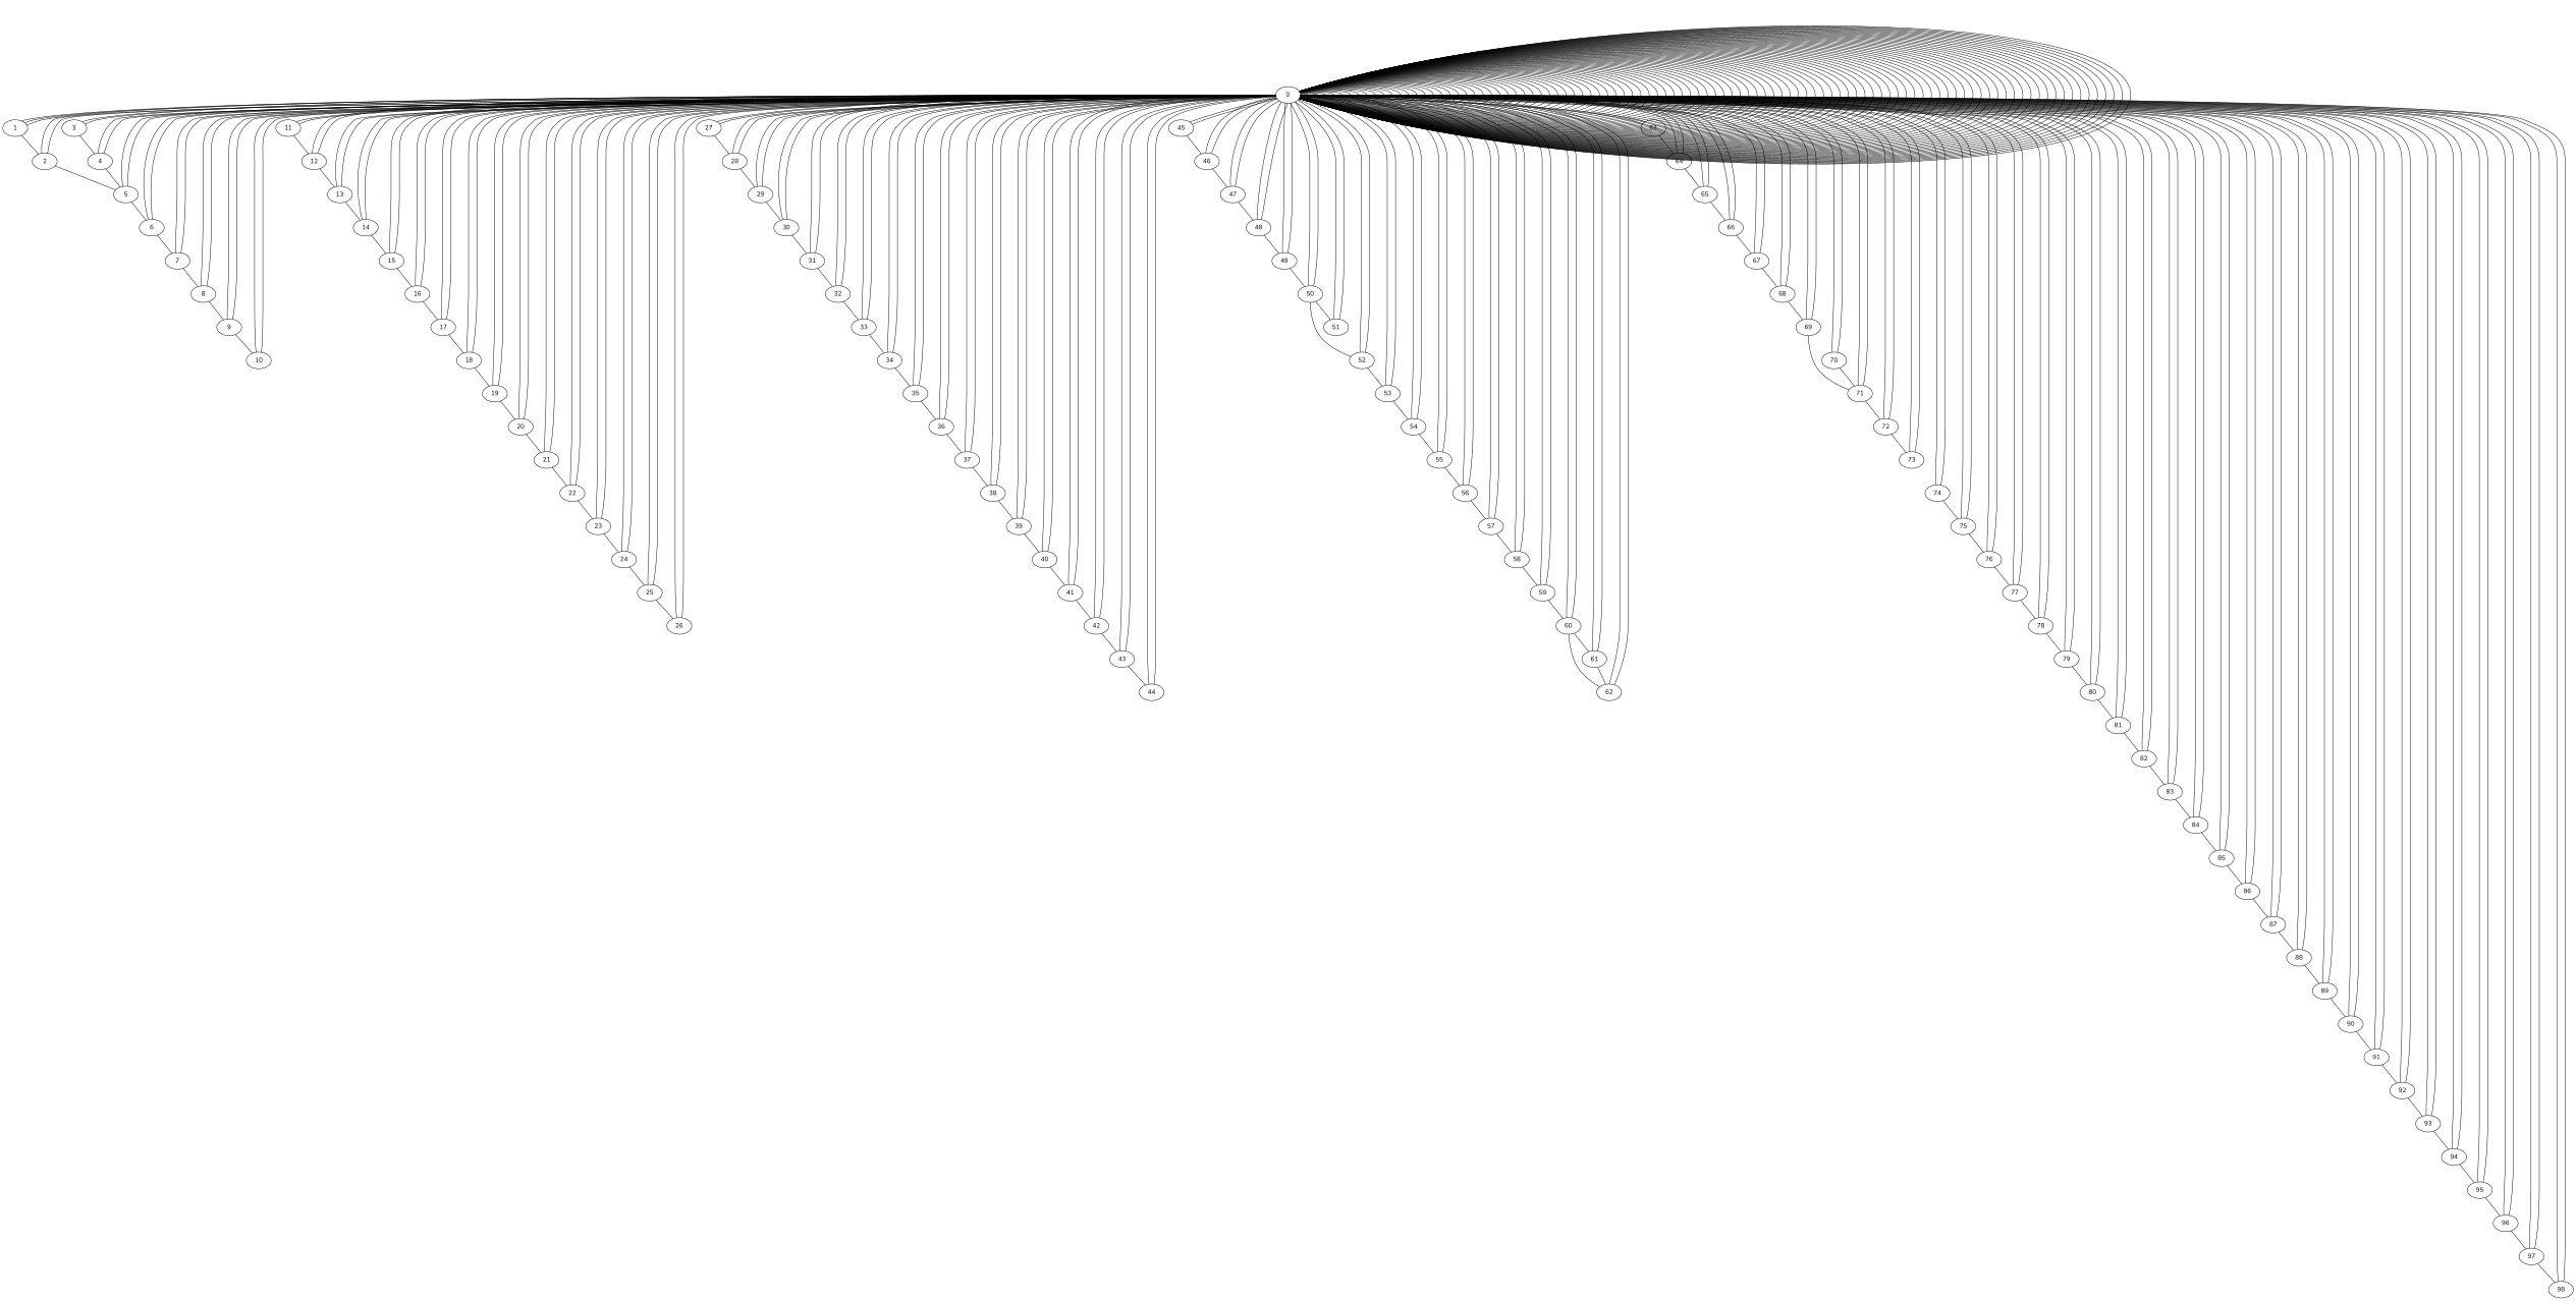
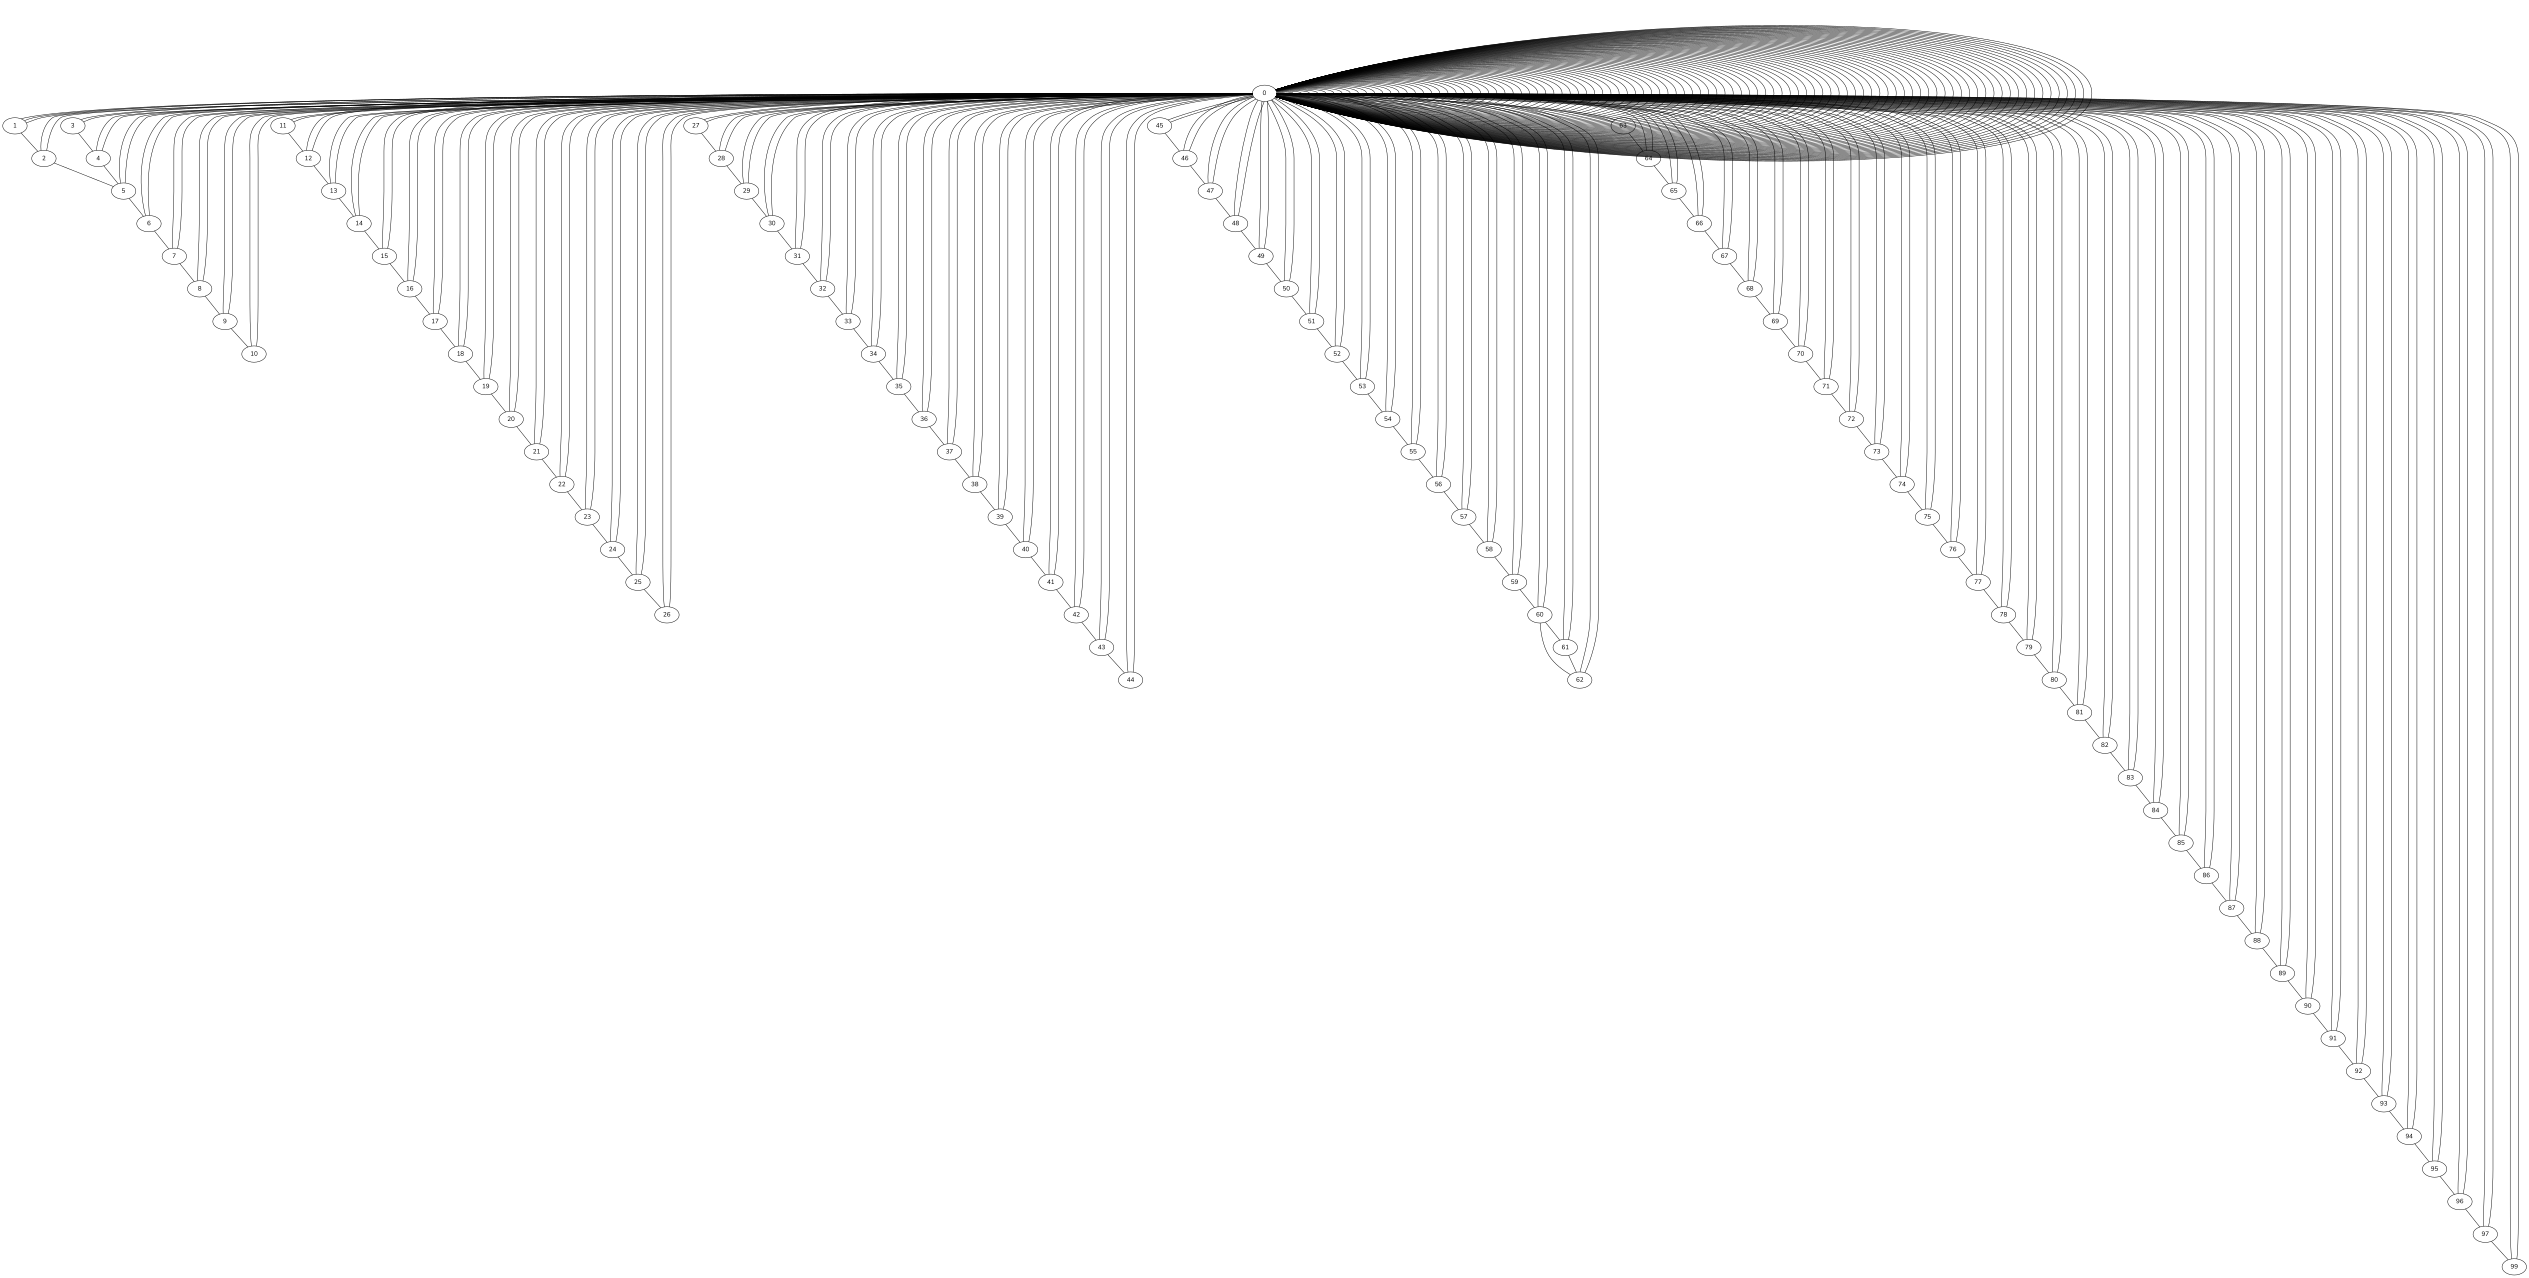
  graph {
    fontname=Nunito
    node [fontname=Nunito]
    edge [fontname=Nunito]
    0
    1
    2
    3
    4
    5
    6
    7
    8
    9
    10
    11
    12
    13
    14
    15
    16
    17
    18
    19
    20
    21
    22
    23
    24
    25
    26
    27
    28
    29
    30
    31
    32
    33
    34
    35
    36
    37
    38
    39
    40
    41
    42
    43
    44
    45
    46
    47
    48
    49
    50
    51
    52
    53
    54
    55
    56
    57
    58
    59
    60
    61
    62
    63
    64
    65
    66
    67
    68
    69
    70
    71
    72
    73
    74
    75
    76
    77
    78
    79
    80
    81
    82
    83
    84
    85
    86
    87
    88
    89
    90
    91
    92
    93
    94
    95
    96
    97
-   98
+   98 [label=99]
    0 -- 0
    0 -- 0
    0 -- 0
    0 -- 0
    0 -- 0
    0 -- 0
    0 -- 0
    0 -- 0
    0 -- 0
    0 -- 0
    0 -- 0
    0 -- 0
    0 -- 0
    0 -- 0
    0 -- 0
    0 -- 0
    0 -- 0
    0 -- 0
    0 -- 0
    0 -- 0
    0 -- 0
    0 -- 0
    0 -- 0
    0 -- 0
    0 -- 0
    0 -- 0
    0 -- 0
    0 -- 0
    0 -- 0
    0 -- 0
    0 -- 0
    0 -- 0
    0 -- 0
    0 -- 0
    0 -- 0
    0 -- 0
    0 -- 0
    0 -- 0
    0 -- 0
    0 -- 0
    0 -- 0
    0 -- 0
    0 -- 0
    0 -- 0
    0 -- 0
    0 -- 0
    0 -- 0
    0 -- 0
    0 -- 0
    0 -- 0
    0 -- 0
    0 -- 0
    0 -- 0
    0 -- 0
    0 -- 0
    0 -- 0
    0 -- 0
    0 -- 0
    0 -- 0
    0 -- 0
    0 -- 0
    0 -- 0
    0 -- 0
    0 -- 0
    0 -- 0
    0 -- 0
    0 -- 0
    0 -- 0
    0 -- 0
    0 -- 0
    0 -- 0
    0 -- 0
    0 -- 0
    0 -- 0
    0 -- 0
    0 -- 0
    0 -- 0
    0 -- 0
    0 -- 0
    0 -- 0
    0 -- 0
    0 -- 0
    0 -- 0
    0 -- 0
    0 -- 0
    0 -- 0
    0 -- 0
    0 -- 0
    0 -- 0
    0 -- 0
    0 -- 0
    0 -- 0
    0 -- 0
    0 -- 0
    0 -- 0
    0 -- 0
    0 -- 0
    0 -- 0
    0 -- 0
    0 -- 0
    0 -- 1
    0 -- 1
    0 -- 2
    0 -- 3
    0 -- 4
    0 -- 5
    0 -- 6
    0 -- 7
    0 -- 8
    0 -- 9
    0 -- 10
    0 -- 11
    0 -- 12
    0 -- 13
    0 -- 14
    0 -- 15
    0 -- 16
    0 -- 17
    0 -- 18
    0 -- 19
    0 -- 20
    0 -- 21
    0 -- 22
    0 -- 23
    0 -- 24
    0 -- 25
    0 -- 26
    0 -- 27
    0 -- 28
    0 -- 29
    0 -- 30
    0 -- 31
    0 -- 32
    0 -- 33
    0 -- 34
    0 -- 35
    0 -- 36
    0 -- 37
    0 -- 38
    0 -- 39
    0 -- 40
    0 -- 41
    0 -- 42
    0 -- 43
    0 -- 44
    0 -- 45
    0 -- 46
    0 -- 47
    0 -- 48
    0 -- 49
    0 -- 50
    0 -- 51
    0 -- 52
    0 -- 53
    0 -- 54
    0 -- 55
    0 -- 56
    0 -- 57
    0 -- 58
    0 -- 59
    0 -- 60
    0 -- 61
    0 -- 62
    0 -- 63
    0 -- 64
    0 -- 65
    0 -- 66
    0 -- 67
    0 -- 68
    0 -- 69
    0 -- 70
    0 -- 71
    0 -- 72
    0 -- 73
    0 -- 74
    0 -- 75
    0 -- 76
    0 -- 77
    0 -- 78
    0 -- 79
    0 -- 80
    0 -- 81
    0 -- 82
    0 -- 83
    0 -- 84
    0 -- 85
    0 -- 86
    0 -- 87
    0 -- 88
    0 -- 89
    0 -- 90
    0 -- 91
    0 -- 92
    0 -- 93
    0 -- 94
    0 -- 95
    0 -- 96
    0 -- 97
    0 -- 98
    1 -- 0
    1 -- 2
    2 -- 0
    2 -- 5
    3 -- 0
    3 -- 4
    4 -- 0
    4 -- 5
    5 -- 0
    5 -- 6
    6 -- 0
    6 -- 7
    7 -- 0
    7 -- 8
    8 -- 0
    8 -- 9
    9 -- 0
    9 -- 10
    10 -- 0
    11 -- 0
    11 -- 12
    12 -- 0
    12 -- 13
    13 -- 0
    13 -- 14
    14 -- 0
    14 -- 15
    15 -- 0
    15 -- 16
    16 -- 0
    16 -- 17
    17 -- 0
    17 -- 18
    18 -- 0
    18 -- 19
    19 -- 0
    19 -- 20
    20 -- 0
    20 -- 21
    21 -- 0
    21 -- 22
    22 -- 0
    22 -- 23
    23 -- 0
    23 -- 24
    24 -- 0
    24 -- 25
    25 -- 0
    25 -- 26
    26 -- 0
    27 -- 0
    27 -- 28
    28 -- 0
    28 -- 29
    29 -- 0
    29 -- 30
    30 -- 0
    30 -- 31
    31 -- 0
    31 -- 32
    32 -- 0
    32 -- 33
    33 -- 0
    33 -- 34
    34 -- 0
    34 -- 35
    35 -- 0
    35 -- 36
    36 -- 0
    36 -- 37
    37 -- 0
    37 -- 38
    38 -- 0
    38 -- 39
    39 -- 0
    39 -- 40
    40 -- 0
    40 -- 41
    41 -- 0
    41 -- 42
    42 -- 0
    42 -- 43
    43 -- 0
    43 -- 44
    44 -- 0
    45 -- 0
    45 -- 46
    46 -- 0
    46 -- 47
    47 -- 0
    47 -- 48
    48 -- 0
    48 -- 49
    49 -- 0
    49 -- 50
    50 -- 0
    50 -- 51
    51 -- 0
-   50 -- 52
+   51 -- 52
    52 -- 0
    52 -- 53
    53 -- 0
    53 -- 54
    54 -- 0
    54 -- 55
    55 -- 0
    55 -- 56
    56 -- 0
    56 -- 57
    57 -- 0
    57 -- 58
    58 -- 0
    58 -- 59
    59 -- 0
    59 -- 60
    60 -- 0
    60 -- 61
    61 -- 0
    61 -- 62
    62 -- 0
    62 -- 60
    63 -- 0
    63 -- 64
    64 -- 0
    64 -- 65
    65 -- 0
    65 -- 66
    66 -- 0
    66 -- 67
    67 -- 0
    67 -- 68
    68 -- 0
    68 -- 69
    69 -- 0
-   69 -- 71
+   69 -- 70
    70 -- 0
    70 -- 71
    71 -- 0
    71 -- 72
    72 -- 0
    72 -- 73
    73 -- 0
+   73 -- 74
    74 -- 0
    74 -- 75
    75 -- 0
    75 -- 76
    76 -- 0
    76 -- 77
    77 -- 0
    77 -- 78
    78 -- 0
    78 -- 79
    79 -- 0
    79 -- 80
    80 -- 0
    80 -- 81
    81 -- 0
    81 -- 82
    82 -- 0
    82 -- 83
    83 -- 0
    83 -- 84
    84 -- 0
    84 -- 85
    85 -- 0
    85 -- 86
    86 -- 0
    86 -- 87
    87 -- 0
    87 -- 88
    88 -- 0
    88 -- 89
    89 -- 0
    89 -- 90
    90 -- 0
    90 -- 91
    91 -- 0
    91 -- 92
    92 -- 0
    92 -- 93
    93 -- 0
    93 -- 94
    94 -- 0
    94 -- 95
    95 -- 0
    95 -- 96
    96 -- 0
    96 -- 97
    97 -- 0
    97 -- 98
    98 -- 0
  }
